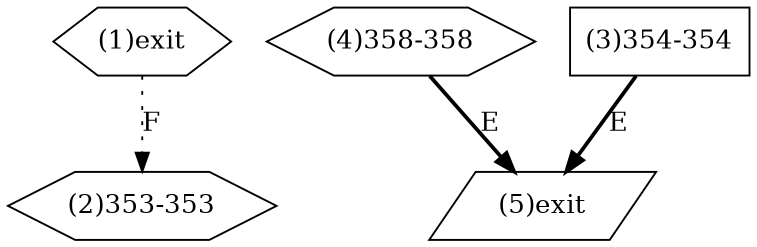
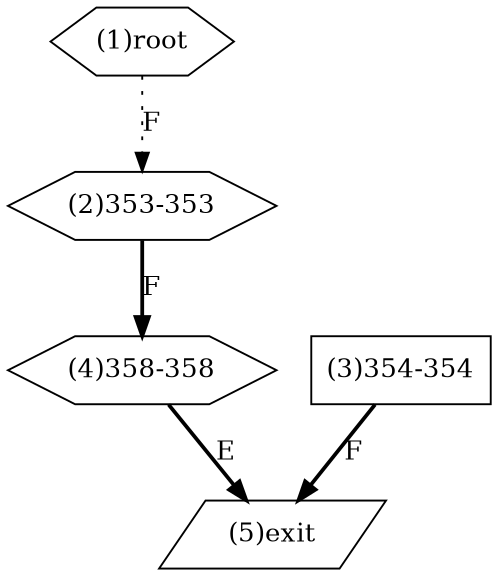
  digraph {
    node [shape=hexagon]
    edge [style=bold]
-   n1 [label="(1)exit"]
+   n1 [label="(1)root"]
    n2 [label="(2)353-353"]
    n3 [label="(4)358-358"]
    n4 [label="(3)354-354" shape=box]
    n5 [label="(5)exit" shape=parallelogram]
    n1 -> n2 [label=F style=dotted]
+   n2 -> n3 [label=F]
    n3 -> n5 [label=E]
-   n4 -> n5 [label=E]
+   n4 -> n5 [label=F]
  }
